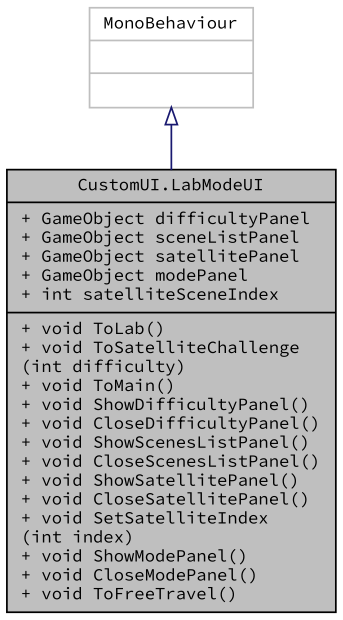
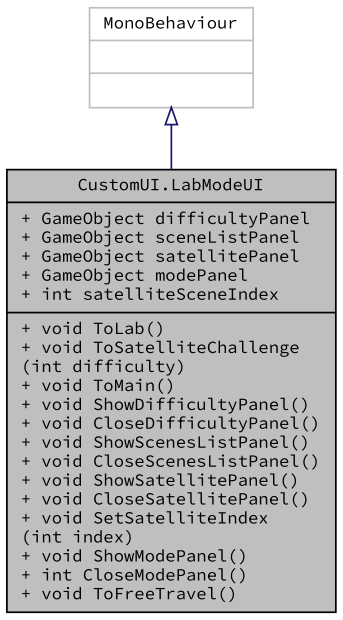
  digraph {
    fontname="Source Code Pro"
    node [fontname="Source Code Pro" fontsize=10 shape=record style=filled]
-   n1 [color=black fillcolor=grey75 fontcolor=black height=0.2 label="{CustomUI.LabModeUI\n|+ GameObject difficultyPanel\l+ GameObject sceneListPanel\l+ GameObject satellitePanel\l+ GameObject modePanel\l+ int satelliteSceneIndex\l|+ void ToLab()\l+ void ToSatelliteChallenge\l(int difficulty)\l+ void ToMain()\l+ void ShowDifficultyPanel()\l+ void CloseDifficultyPanel()\l+ void ShowScenesListPanel()\l+ void CloseScenesListPanel()\l+ void ShowSatellitePanel()\l+ void CloseSatellitePanel()\l+ void SetSatelliteIndex\l(int index)\l+ void ShowModePanel()\l+ void CloseModePanel()\l+ void ToFreeTravel()\l}" width=0.4]
+   n1 [color=black fillcolor=grey75 fontcolor=black height=0.2 label="{CustomUI.LabModeUI\n|+ GameObject difficultyPanel\l+ GameObject sceneListPanel\l+ GameObject satellitePanel\l+ GameObject modePanel\l+ int satelliteSceneIndex\l|+ void ToLab()\l+ void ToSatelliteChallenge\l(int difficulty)\l+ void ToMain()\l+ void ShowDifficultyPanel()\l+ void CloseDifficultyPanel()\l+ void ShowScenesListPanel()\l+ void CloseScenesListPanel()\l+ void ShowSatellitePanel()\l+ void CloseSatellitePanel()\l+ void SetSatelliteIndex\l(int index)\l+ void ShowModePanel()\l+ int CloseModePanel()\l+ void ToFreeTravel()\l}" width=0.4]
    n2 [color=grey75 fillcolor=white height=0.2 label="{MonoBehaviour\n||}" width=0.4]
    n2 -> n1 [arrowtail=onormal color=midnightblue dir=back fontname="Source Code Pro" fontsize=10 labelfontname=Helvetica labelfontsize=10 style=solid]
  }
